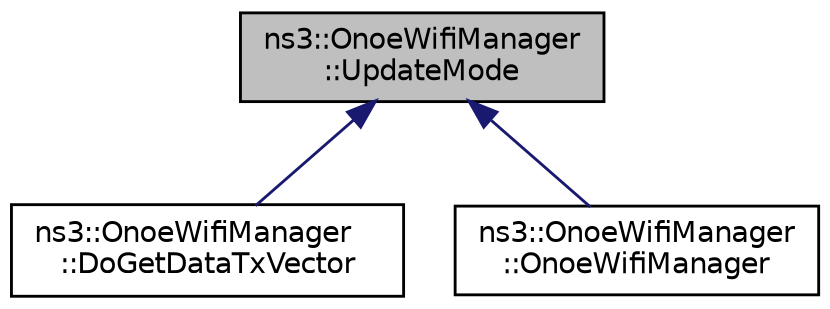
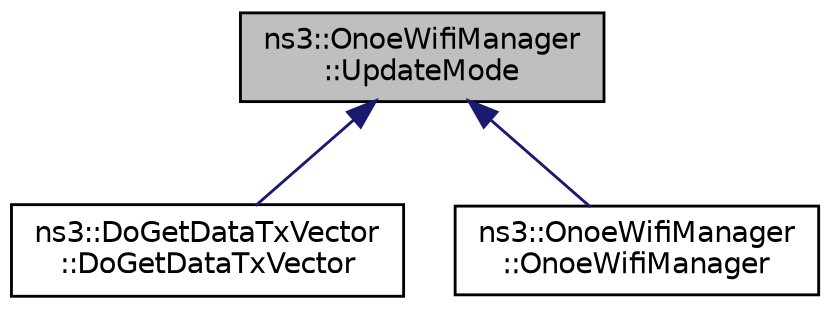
  digraph {
    rankdir=TB
    node [color=black fillcolor=white fontname=Helvetica fontsize=10 shape=record style=filled]
    edge [color=midnightblue dir=back fontname=Helvetica fontsize=10 labelfontname=Helvetica labelfontsize=10 style=solid]
    n1 [fillcolor=grey75 fontcolor=black height=0.2 label="ns3::OnoeWifiManager\l::UpdateMode" width=0.4]
-   n2 [height=0.2 label="ns3::OnoeWifiManager\l::DoGetDataTxVector" width=0.4]
+   n2 [height=0.2 label="ns3::DoGetDataTxVector\l::DoGetDataTxVector" width=0.4]
    n3 [height=0.2 label="ns3::OnoeWifiManager\l::OnoeWifiManager" width=0.4]
    n1 -> n2
    n1 -> n3
  }
